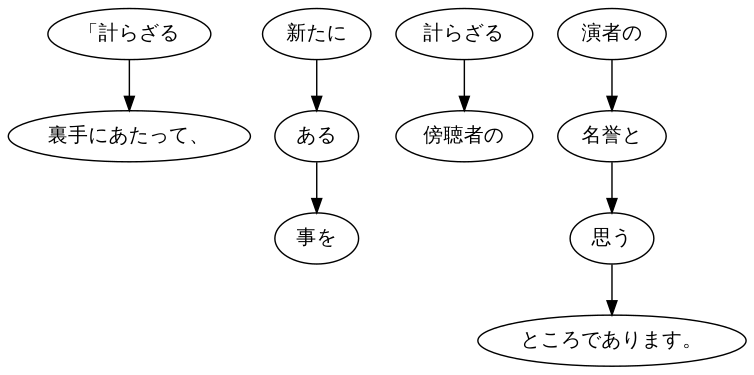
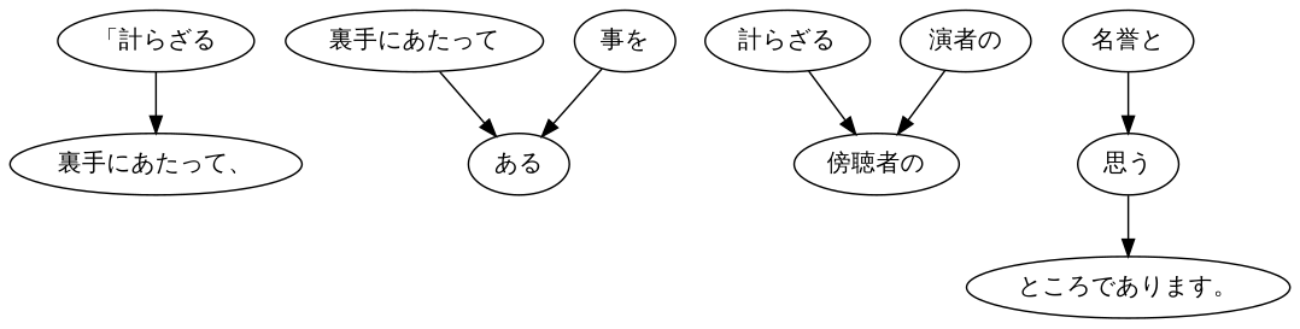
  digraph {
    n1 [label="「計らざる"]
    n2 [label="裏手にあたって、"]
-   n3 [label="新たに"]
+   n3 [label="裏手にあたって"]
    n4 [label="ある"]
    n5 [label="事を"]
    n6 [label="計らざる"]
    n7 [label="傍聴者の"]
    n8 [label="名誉と"]
    n9 [label="思う"]
    n10 [label="演者の"]
    n11 [label="ところであります。"]
    n1 -> n2
    n3 -> n4
-   n4 -> n5
+   n5 -> n4
    n6 -> n7
    n8 -> n9
    n9 -> n11
-   n10 -> n8
+   n10 -> n7
  }
